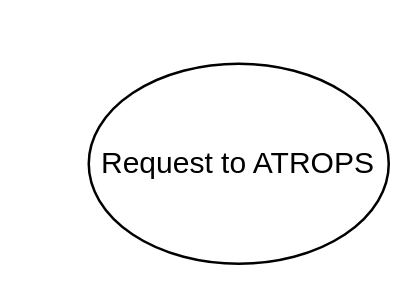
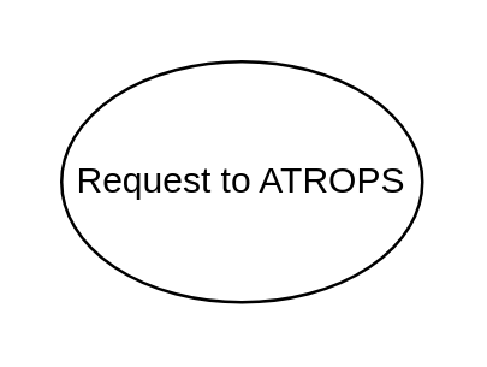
  <mxCell id="0" />
  <mxCell id="1" parent="0" />
- <mxCell id="2" value="Request to ATROPS" style="ellipse;whiteSpace=wrap;html=1;" vertex="1" parent="1"><mxGeometry x="35" y="25" width="120" height="80" as="geometry" /></mxCell>
+ <mxCell id="2" value="Request to ATROPS" style="ellipse;whiteSpace=wrap;html=1;" vertex="1" parent="1"><mxGeometry x="20" y="20" width="120" height="80" as="geometry" /></mxCell>
